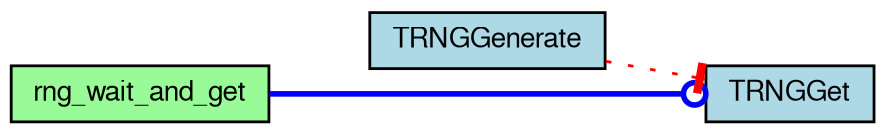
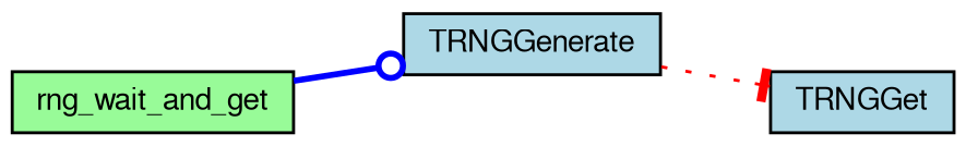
  digraph {
    rankdir=LR
    node [color=black fillcolor=lightblue fontname=FreeSans fontsize=10 shape=record style=filled]
    edge [fontname=FreeSans fontsize=10 labelfontname=FreeSans labelfontsize=10]
    n1 [fillcolor=palegreen fontcolor=black height=0.2 label=rng_wait_and_get width=0.4]
    n2 [height=0.2 label=TRNGGenerate width=0.4]
    n3 [height=0.2 label=TRNGGet width=0.4]
-   n1 -> n3 [arrowhead=odot color=blue style=bold]
+   n1 -> n2 [arrowhead=odot color=blue style=bold]
    n2 -> n3 [arrowhead=tee color=red style=dotted]
  }
